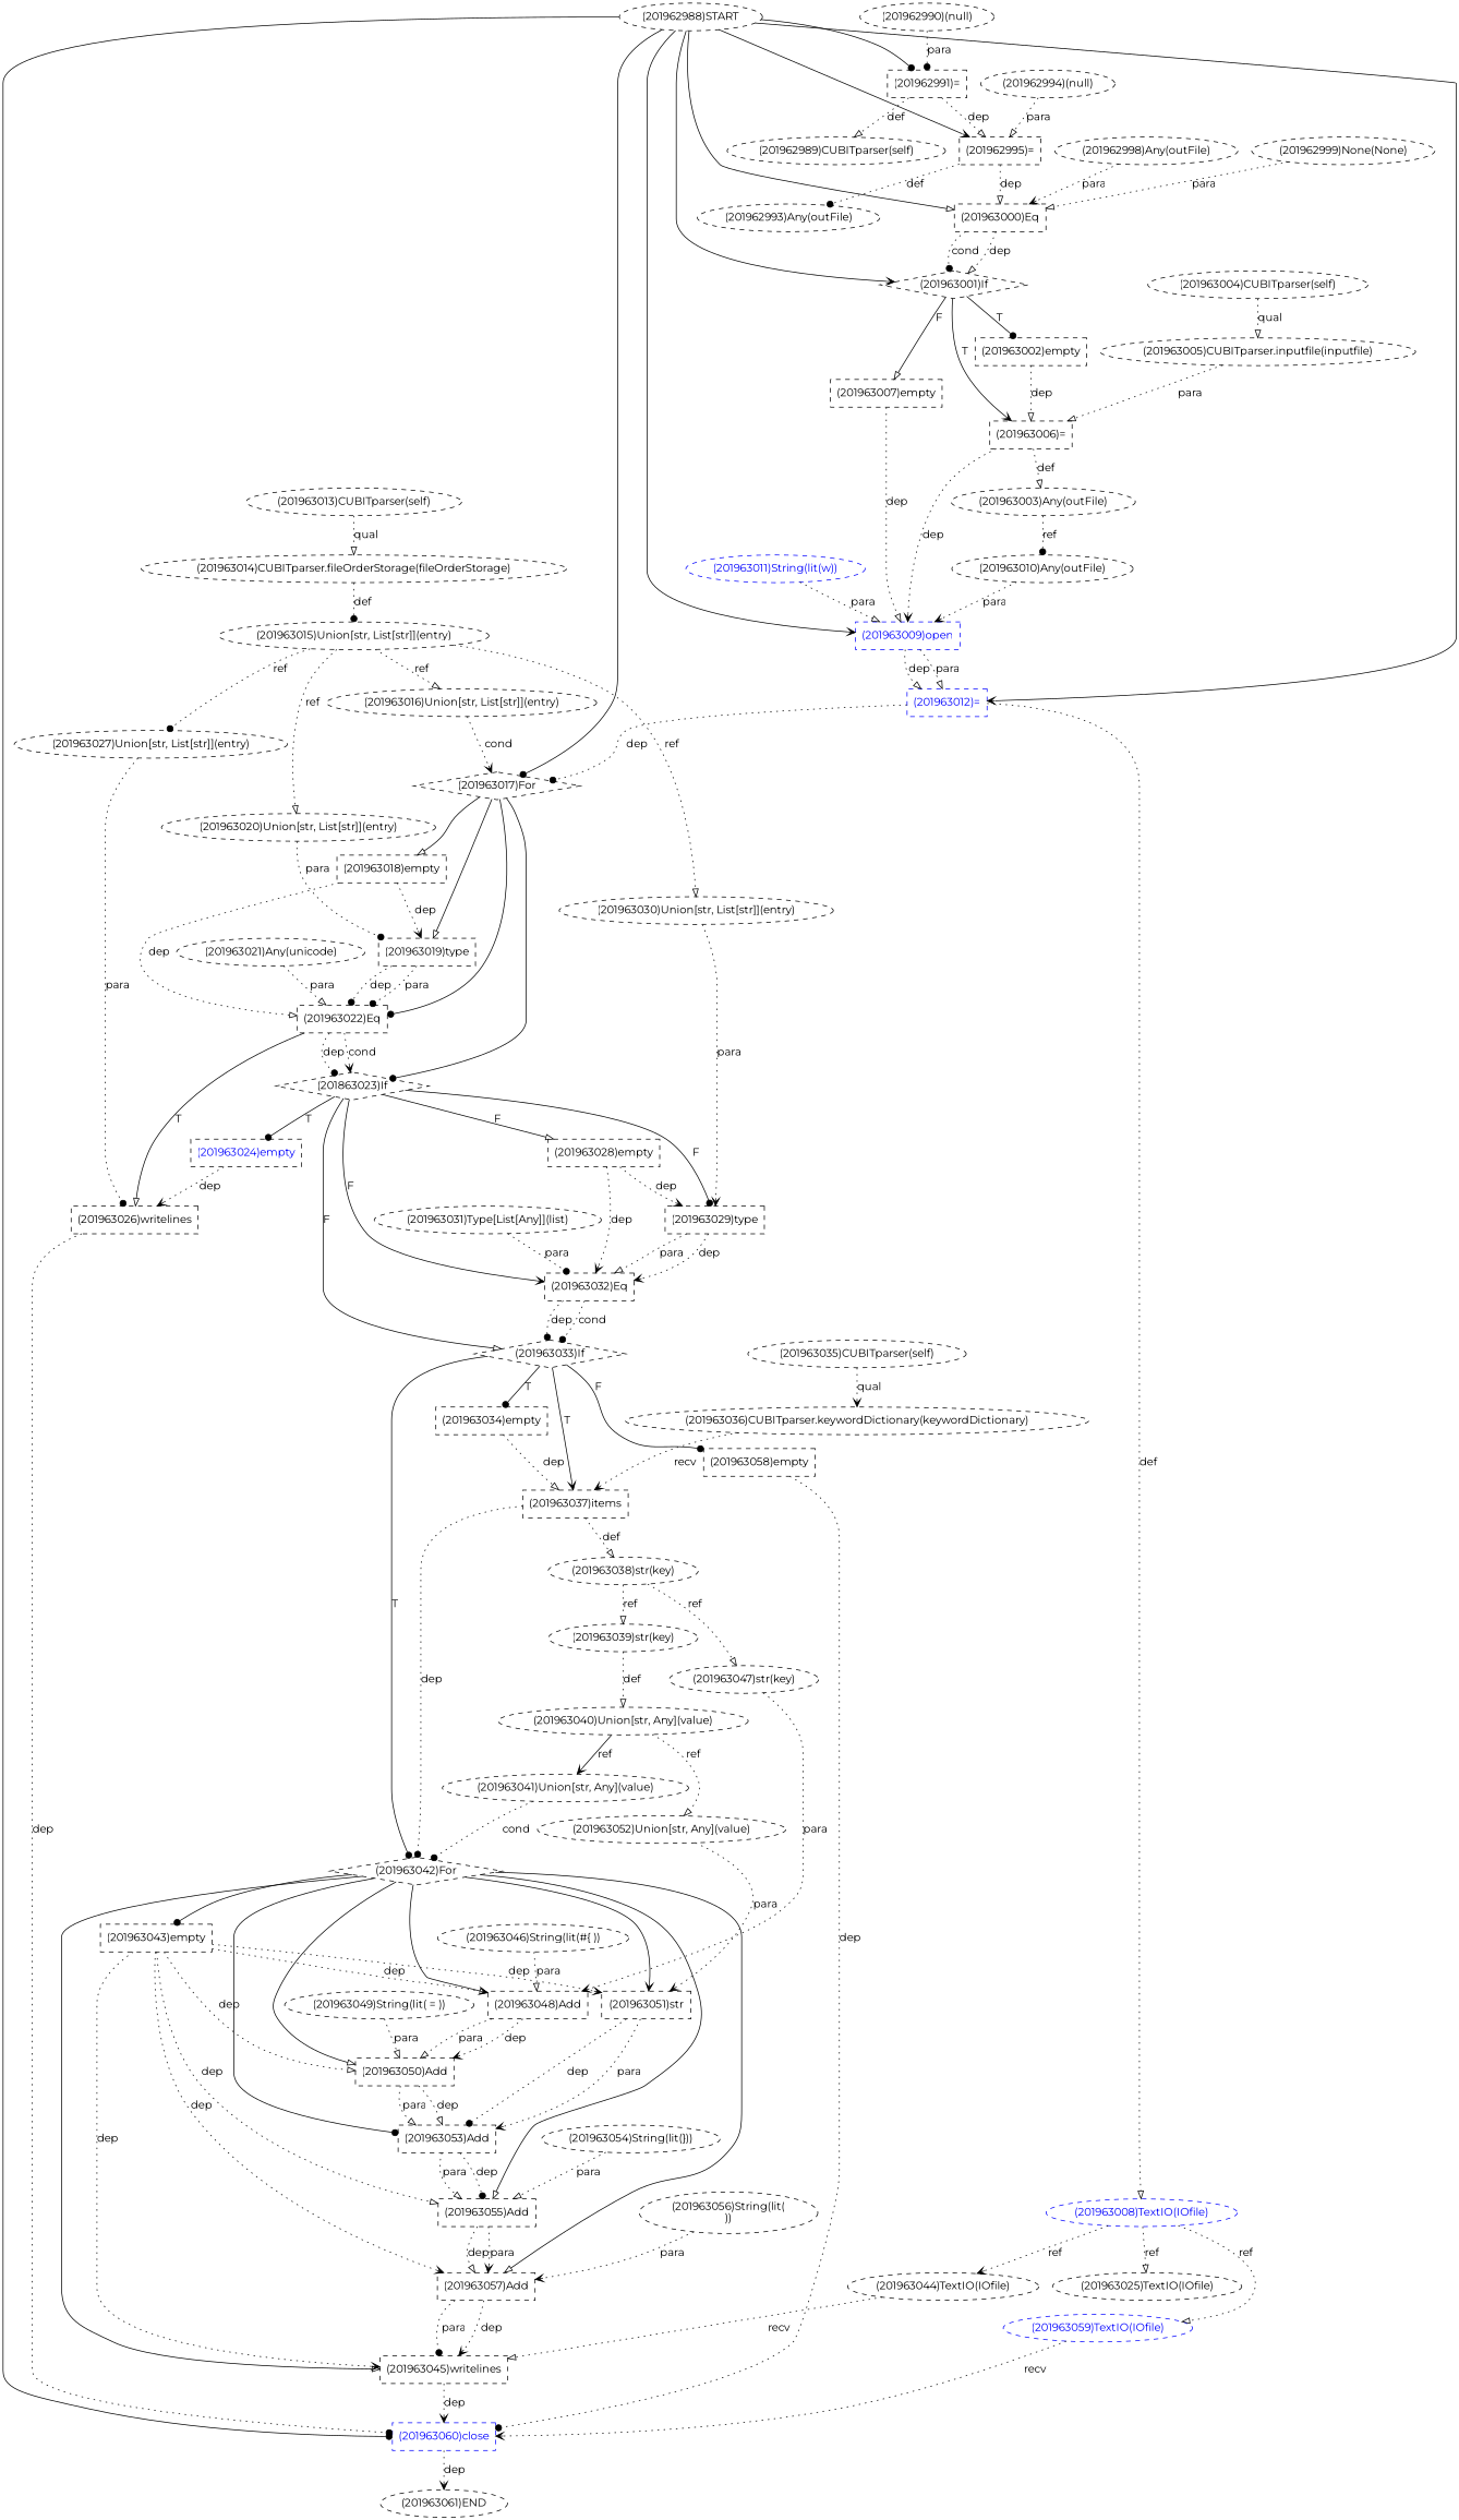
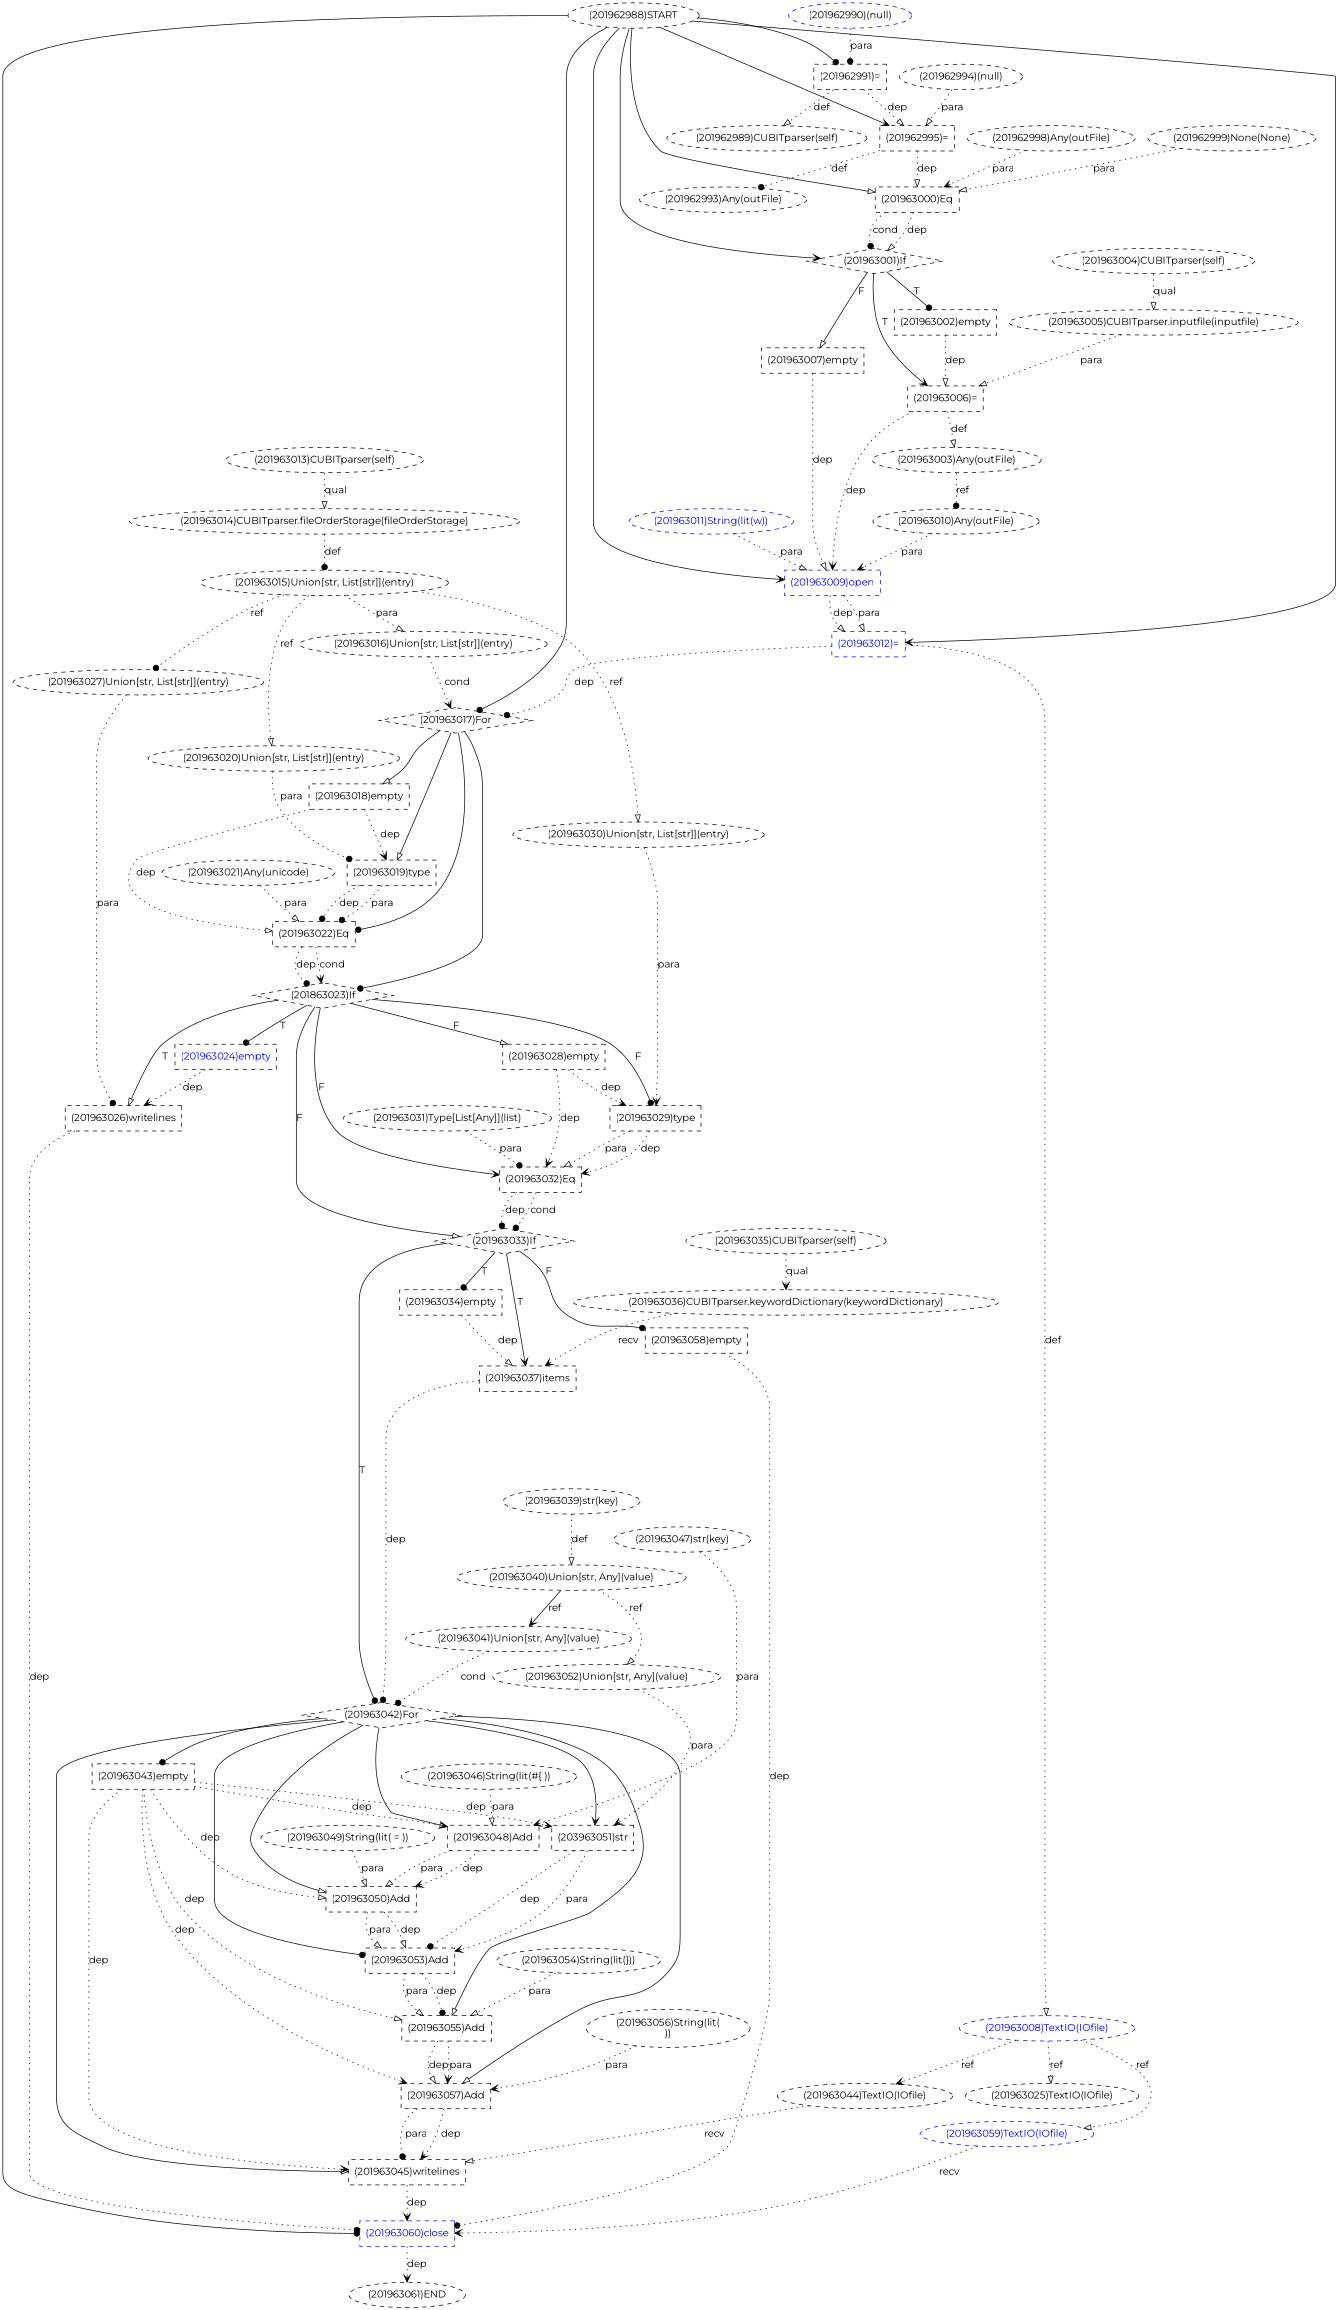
  digraph {
    fontname=Montserrat
    node [fontname=Montserrat shape=ellipse style=dashed]
    edge [arrowhead=onormal fontname=Montserrat style=dotted]
    n1 [label="(201963003)Any(outFile)"]
    n2 [label="(201963010)Any(outFile)"]
    n3 [color=blue fontcolor=blue label="(201963009)open" shape=box]
    n4 [label="(201963042)For" shape=diamond]
    n5 [label="(201963045)writelines" shape=box]
    n6 [label="(201963055)Add" shape=box]
    n7 [label="(201963048)Add" shape=box]
-   n8 [label="(201963051)str" shape=box]
+   n8 [label="(203963051)str" shape=box]
    n9 [label="(201963053)Add" shape=box]
    n10 [label="(201963050)Add" shape=box]
    n11 [label="(201963043)empty" shape=box]
    n12 [label="(201963057)Add" shape=box]
    n13 [color=blue fontcolor=blue label="(201963060)close" shape=box]
    n14 [label="(201963047)str(key)"]
    n15 [label="(201963017)For" shape=diamond]
    n16 [label="(201963018)empty" shape=box]
    n17 [label="(201963022)Eq" shape=box]
    n18 [label="(201863023)If" shape=diamond]
    n19 [label="(201963019)type" shape=box]
    n20 [label="(201963032)Eq" shape=box]
    n21 [label="(201963033)If" shape=diamond]
    n22 [label="(201963026)writelines" shape=box]
    n23 [label="(201963028)empty" shape=box]
    n24 [label="(201963029)type" shape=box]
    n25 [fontcolor=blue label="(201963024)empty" shape=box]
    n26 [label="(201963031)Type[List[Any]](list)"]
    n27 [label="(201962988)START" shape=""]
    n28 [label="(201963000)Eq" shape=box]
    n29 [label="(201962991)=" shape=box]
    n30 [label="(201962995)=" shape=box]
    n31 [label="(201963001)If" shape=diamond]
    n32 [color=blue fontcolor=blue label="(201963012)=" shape=box]
    n33 [label="(201962989)CUBITparser(self)"]
    n34 [label="(201962993)Any(outFile)"]
    n35 [label="(201963006)=" shape=box]
    n36 [label="(201963007)empty" shape=box]
    n37 [label="(201963002)empty" shape=box]
    n38 [color=blue fontcolor=blue label="(201963008)TextIO(IOfile)"]
    n39 [label="(201963061)END" shape=""]
    n40 [label="(201963040)Union[str, Any](value)"]
    n41 [label="(201963052)Union[str, Any](value)"]
    n42 [label="(201963041)Union[str, Any](value)"]
    n43 [label="(201963039)str(key)"]
    n44 [label="(201963034)empty" shape=box]
    n45 [label="(201963037)items" shape=box]
    n46 [label="(201963058)empty" shape=box]
-   n47 [label="(201963038)str(key)"]
    n48 [label="(201962998)Any(outFile)"]
    n49 [label="(201963020)Union[str, List[str]](entry)"]
    n50 [label="(201963027)Union[str, List[str]](entry)"]
    n51 [label="(201963016)Union[str, List[str]](entry)"]
    n52 [label="(201962999)None(None)"]
    n53 [label="(201963054)String(lit(}))"]
    n54 [label="(201963049)String(lit( = ))"]
-   n55 [label="(201962990)(null)"]
+   n55 [label="(201962990)(null)" color=blue]
    n56 [color=blue fontcolor=blue label="(201963059)TextIO(IOfile)"]
    n57 [color=blue fontcolor=blue label="(201963011)String(lit(w))"]
    n58 [label="(201963025)TextIO(IOfile)"]
    n59 [label="(201963044)TextIO(IOfile)"]
    n60 [label="(201963021)Any(unicode)"]
    n61 [label="(201963035)CUBITparser(self)"]
    n62 [label="(201963036)CUBITparser.keywordDictionary(keywordDictionary)"]
    n63 [label="(201963005)CUBITparser.inputfile(inputfile)"]
    n64 [label="(201962994)(null)"]
    n65 [label="(201963004)CUBITparser(self)"]
    n66 [label="(201963014)CUBITparser.fileOrderStorage(fileOrderStorage)"]
    n67 [label="(201963015)Union[str, List[str]](entry)"]
    n68 [label="(201963030)Union[str, List[str]](entry)"]
    n69 [label="(201963013)CUBITparser(self)"]
    n70 [label="(201963046)String(lit(#{ ))"]
    n71 [label="(201963056)String(lit(\n))"]
    n1 -> n2 [arrowhead=dot label=ref]
    n2 -> n3 [arrowhead=vee label=para]
    n3 -> n32 [label=dep]
    n3 -> n32 [label=para]
    n4 -> n5 [style=solid]
    n4 -> n6 [style=solid]
    n4 -> n7 [arrowhead=vee style=solid]
    n4 -> n8 [arrowhead=vee style=solid]
    n4 -> n9 [arrowhead=dot style=solid]
    n4 -> n10 [style=solid]
    n4 -> n11 [arrowhead=dot style=solid]
    n4 -> n12 [style=solid]
    n5 -> n13 [arrowhead=vee label=dep]
    n6 -> n12 [label=dep]
    n6 -> n12 [arrowhead=vee label=para]
    n7 -> n10 [arrowhead=vee label=dep]
    n7 -> n10 [label=para]
    n8 -> n9 [arrowhead=dot label=dep]
    n8 -> n9 [arrowhead=vee label=para]
    n9 -> n6 [arrowhead=dot label=dep]
    n9 -> n6 [label=para]
    n10 -> n9 [label=dep]
    n10 -> n9 [label=para]
    n11 -> n5 [arrowhead=vee label=dep]
    n11 -> n6 [label=dep]
    n11 -> n7 [label=dep]
    n11 -> n8 [arrowhead=vee label=dep]
    n11 -> n10 [label=dep]
    n11 -> n12 [arrowhead=vee label=dep]
    n12 -> n5 [arrowhead=vee label=dep]
    n12 -> n5 [arrowhead=dot label=para]
    n13 -> n39 [arrowhead=vee label=dep]
    n14 -> n7 [arrowhead=vee label=para]
    n15 -> n16 [style=solid]
    n15 -> n17 [arrowhead=dot style=solid]
    n15 -> n18 [arrowhead=dot style=solid]
    n15 -> n19 [style=solid]
    n16 -> n17 [label=dep]
    n16 -> n19 [arrowhead=vee label=dep]
    n17 -> n18 [arrowhead=dot label=dep]
    n17 -> n18 [arrowhead=vee label=cond]
    n18 -> n20 [arrowhead=vee label=F style=""]
    n18 -> n21 [label=F style=""]
-   n17 -> n22 [label=T style=""]
+   n18 -> n22 [label=T style=""]
    n18 -> n23 [label=F style=""]
    n18 -> n24 [arrowhead=dot label=F style=""]
    n18 -> n25 [arrowhead=dot label=T style=""]
    n19 -> n17 [arrowhead=dot label=dep]
    n19 -> n17 [arrowhead=dot label=para]
    n20 -> n21 [arrowhead=dot label=dep]
    n20 -> n21 [arrowhead=dot label=cond]
    n21 -> n4 [arrowhead=dot label=T style=""]
    n21 -> n44 [arrowhead=dot label=T style=""]
    n21 -> n45 [arrowhead=vee label=T style=""]
    n21 -> n46 [arrowhead=dot label=F style=""]
    n22 -> n13 [arrowhead=dot label=dep]
    n23 -> n20 [arrowhead=vee label=dep]
    n23 -> n24 [arrowhead=vee label=dep]
    n24 -> n20 [arrowhead=vee label=dep]
    n24 -> n20 [label=para]
    n25 -> n22 [arrowhead=vee label=dep]
    n26 -> n20 [arrowhead=dot label=para]
    n27 -> n3 [arrowhead=vee style=solid]
    n27 -> n13 [arrowhead=dot style=solid]
    n27 -> n15 [arrowhead=dot style=solid]
    n27 -> n28 [style=solid]
    n27 -> n29 [arrowhead=dot style=solid]
    n27 -> n30 [arrowhead=vee style=solid]
    n27 -> n31 [arrowhead=vee style=solid]
    n27 -> n32 [arrowhead=vee style=solid]
    n28 -> n31 [label=dep]
    n28 -> n31 [arrowhead=dot label=cond]
    n29 -> n30 [label=dep]
    n29 -> n33 [label=def]
    n30 -> n28 [label=dep]
    n30 -> n34 [arrowhead=dot label=def]
    n31 -> n35 [arrowhead=vee label=T style=""]
    n31 -> n36 [label=F style=""]
    n31 -> n37 [arrowhead=dot label=T style=""]
    n32 -> n15 [arrowhead=dot label=dep]
    n32 -> n38 [label=def]
    n35 -> n1 [label=def]
    n35 -> n3 [arrowhead=vee label=dep]
    n36 -> n3 [label=dep]
    n37 -> n35 [label=dep]
    n38 -> n56 [label=ref]
    n38 -> n58 [label=ref]
    n38 -> n59 [arrowhead=vee label=ref]
    n40 -> n41 [label=ref]
    n40 -> n42 [arrowhead=vee label=ref style=solid]
    n41 -> n8 [arrowhead=vee label=para]
    n42 -> n4 [arrowhead=dot label=cond]
    n43 -> n40 [label=def]
    n44 -> n45 [label=dep]
    n45 -> n4 [arrowhead=dot label=dep]
-   n45 -> n47 [label=def]
    n46 -> n13 [arrowhead=dot label=dep]
-   n47 -> n14 [label=ref]
-   n47 -> n43 [label=ref]
    n48 -> n28 [arrowhead=vee label=para]
    n49 -> n19 [arrowhead=dot label=para]
    n50 -> n22 [arrowhead=dot label=para]
    n51 -> n15 [arrowhead=vee label=cond]
    n52 -> n28 [label=para]
    n53 -> n6 [label=para]
    n54 -> n10 [label=para]
    n55 -> n29 [arrowhead=dot label=para]
    n56 -> n13 [arrowhead=vee label=recv]
    n57 -> n3 [label=para]
    n59 -> n5 [label=recv]
    n60 -> n17 [label=para]
    n61 -> n62 [arrowhead=vee label=qual]
    n62 -> n45 [arrowhead=vee label=recv]
    n63 -> n35 [label=para]
    n64 -> n30 [label=para]
    n65 -> n63 [label=qual]
    n66 -> n67 [arrowhead=dot label=def]
    n67 -> n49 [label=ref]
    n67 -> n50 [arrowhead=dot label=ref]
-   n67 -> n51 [label=ref]
+   n67 -> n51 [label=para]
    n67 -> n68 [label=ref]
    n68 -> n24 [arrowhead=vee label=para]
    n69 -> n66 [label=qual]
    n70 -> n7 [label=para]
    n71 -> n12 [arrowhead=vee label=para]
  }
